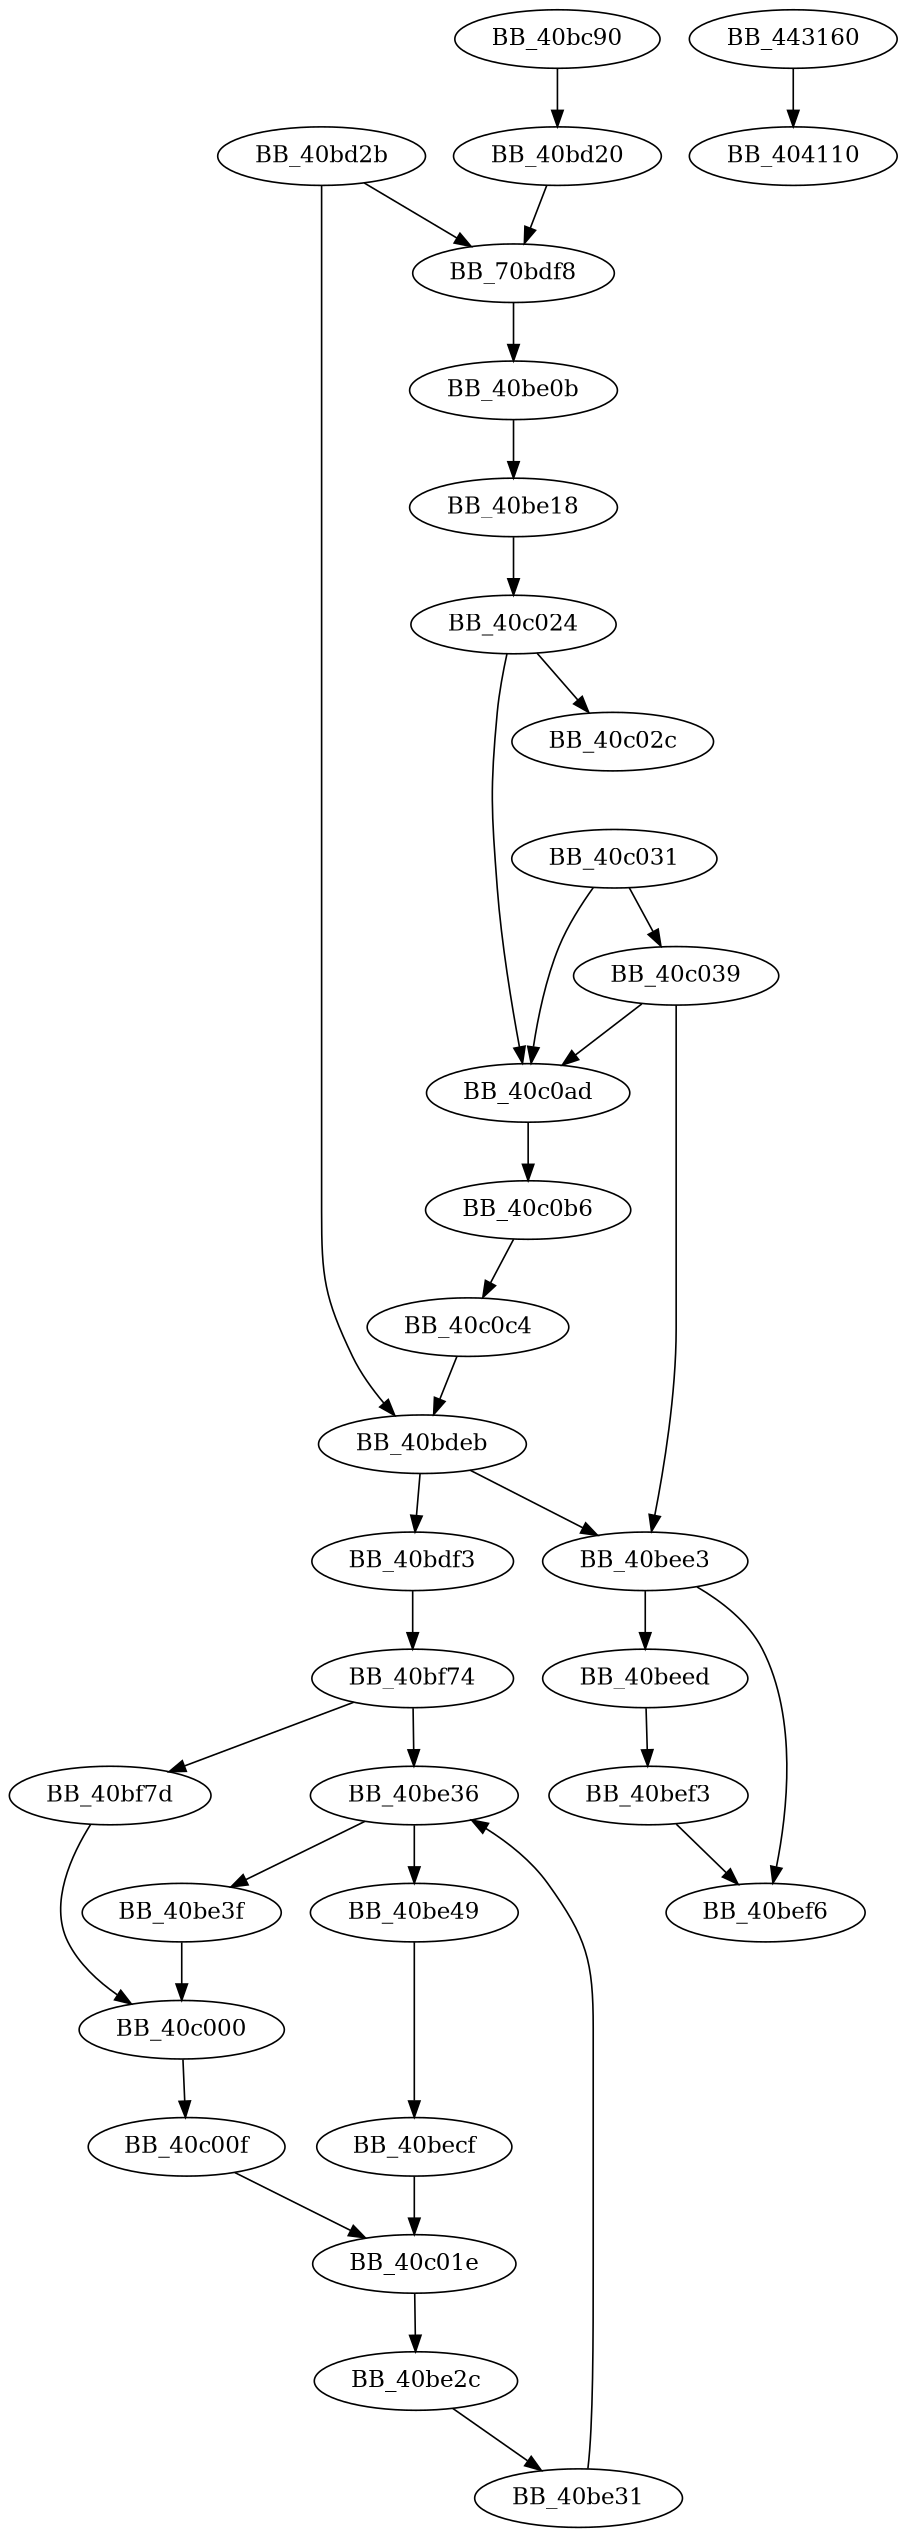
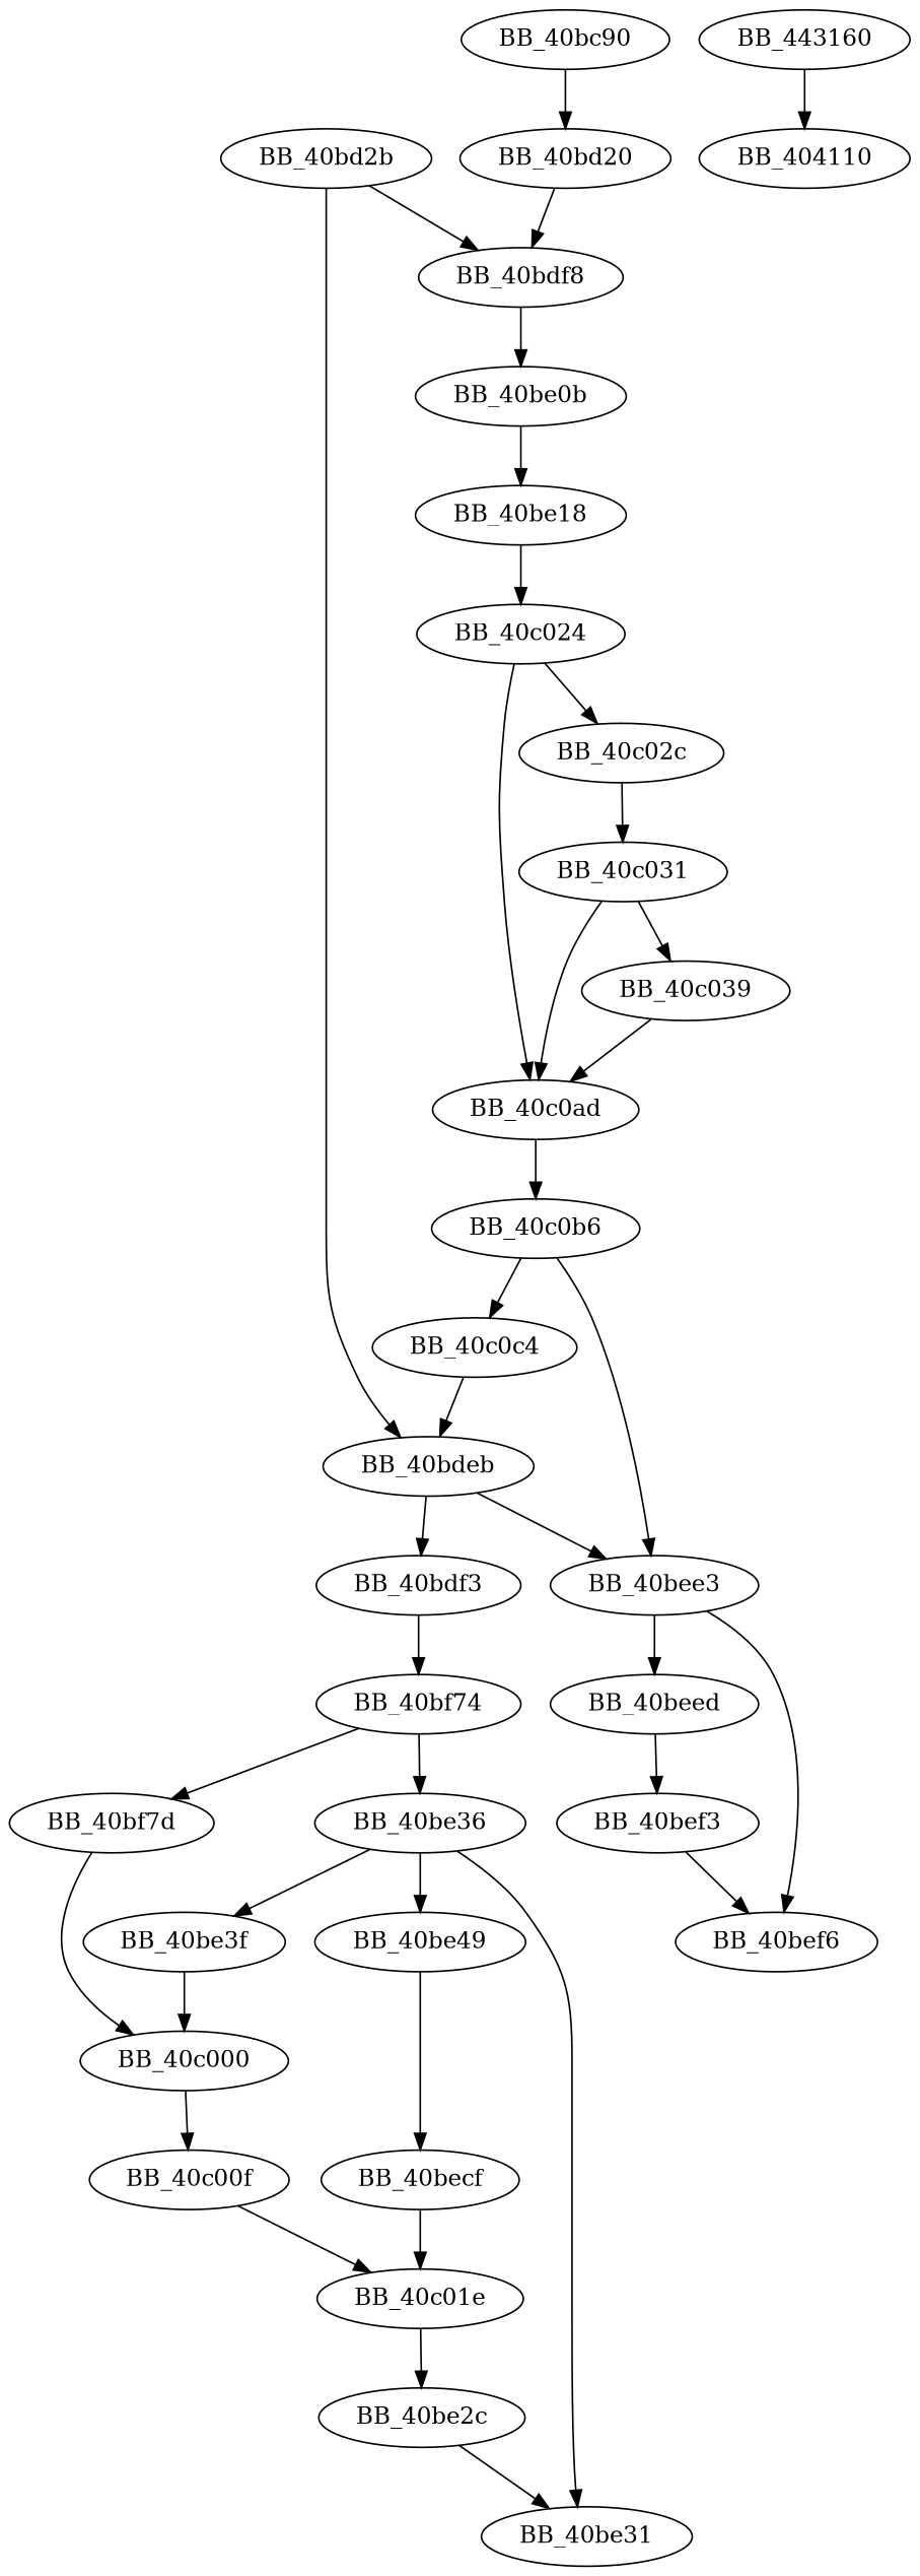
  digraph {
    BB_40bc90
    BB_40bd20
-   BB_40bdf8 [label=BB_70bdf8]
+   BB_40bdf8
    BB_40bd2b
    BB_40bdeb
    BB_40be0b
    BB_40bdf3
    BB_40bee3
    BB_40be18
    BB_40bf74
    BB_40beed
    BB_40bef6
    BB_40be36
    BB_40bf7d
    BB_40bef3
    BB_40be3f
    BB_40be49
    BB_40c000
    BB_40c024
    BB_40c02c
    BB_40c0ad
    BB_40c031
    BB_40c0b6
    BB_40be2c
    BB_40be31
    BB_40becf
    BB_40c00f
    BB_40c01e
    BB_40c039
    BB_40c0c4
    BB_443160
    BB_404110
    BB_40bc90 -> BB_40bd20
    BB_40bd20 -> BB_40bdf8
    BB_40bdf8 -> BB_40be0b
    BB_40bd2b -> BB_40bdf8
    BB_40bd2b -> BB_40bdeb
    BB_40bdeb -> BB_40bdf3
    BB_40bdeb -> BB_40bee3
    BB_40be0b -> BB_40be18
    BB_40bdf3 -> BB_40bf74
    BB_40bee3 -> BB_40beed
    BB_40bee3 -> BB_40bef6
    BB_40be18 -> BB_40c024
    BB_40bf74 -> BB_40be36
    BB_40bf74 -> BB_40bf7d
    BB_40beed -> BB_40bef3
    BB_40be36 -> BB_40be3f
    BB_40be36 -> BB_40be49
    BB_40bf7d -> BB_40c000
    BB_40bef3 -> BB_40bef6
    BB_40be3f -> BB_40c000
    BB_40be49 -> BB_40becf
    BB_40c000 -> BB_40c00f
    BB_40c024 -> BB_40c02c
    BB_40c024 -> BB_40c0ad
+   BB_40c02c -> BB_40c031
    BB_40c0ad -> BB_40c0b6
    BB_40c031 -> BB_40c0ad
    BB_40c031 -> BB_40c039
-   BB_40c039 -> BB_40bee3
+   BB_40c0b6 -> BB_40bee3
    BB_40c0b6 -> BB_40c0c4
    BB_40be2c -> BB_40be31
-   BB_40be31 -> BB_40be36
+   BB_40be36 -> BB_40be31
    BB_40becf -> BB_40c01e
    BB_40c00f -> BB_40c01e
    BB_40c01e -> BB_40be2c
    BB_40c039 -> BB_40c0ad
    BB_40c0c4 -> BB_40bdeb
    BB_443160 -> BB_404110
  }
